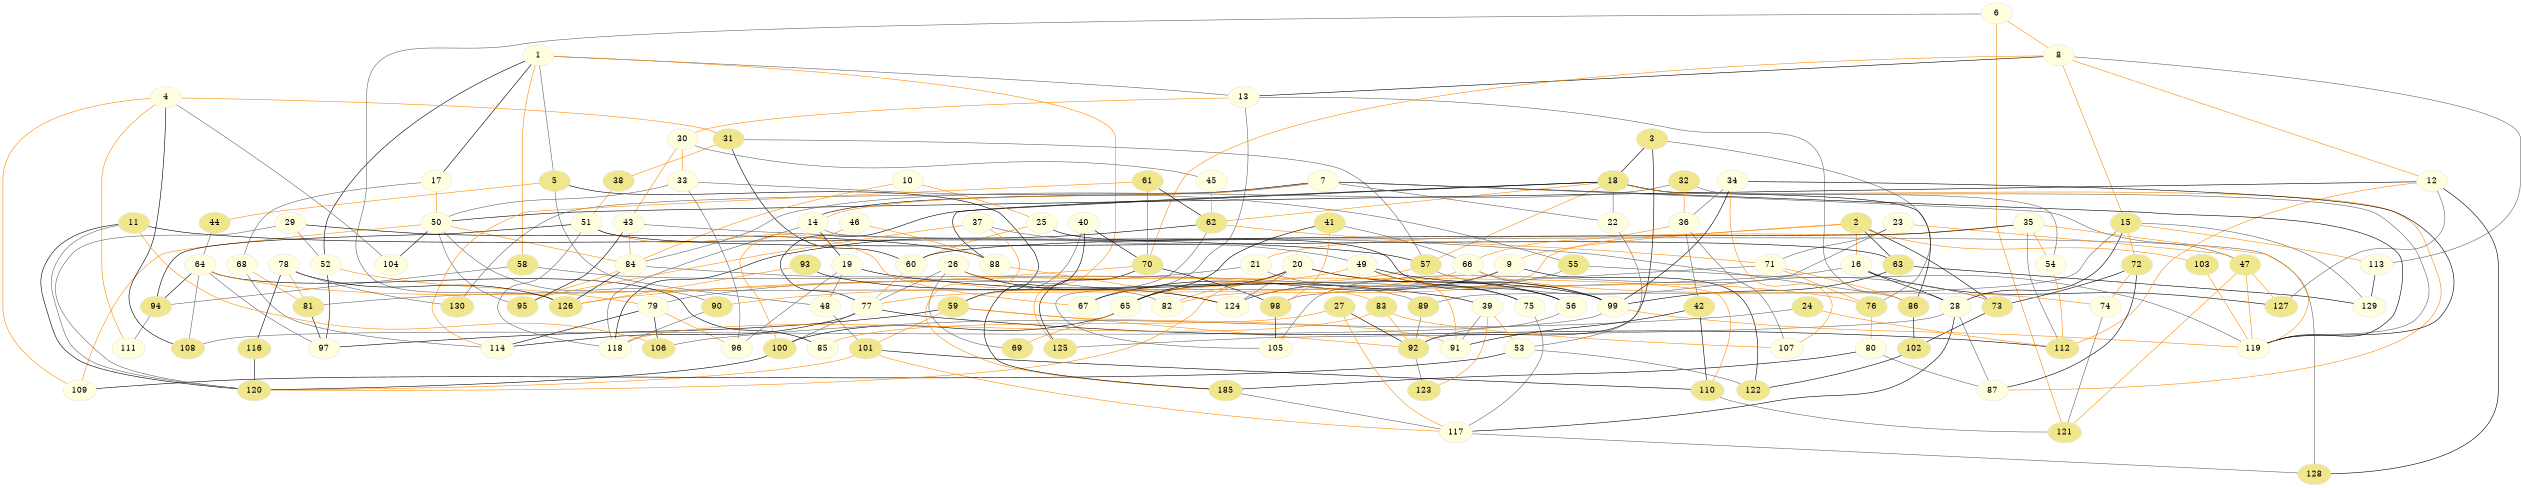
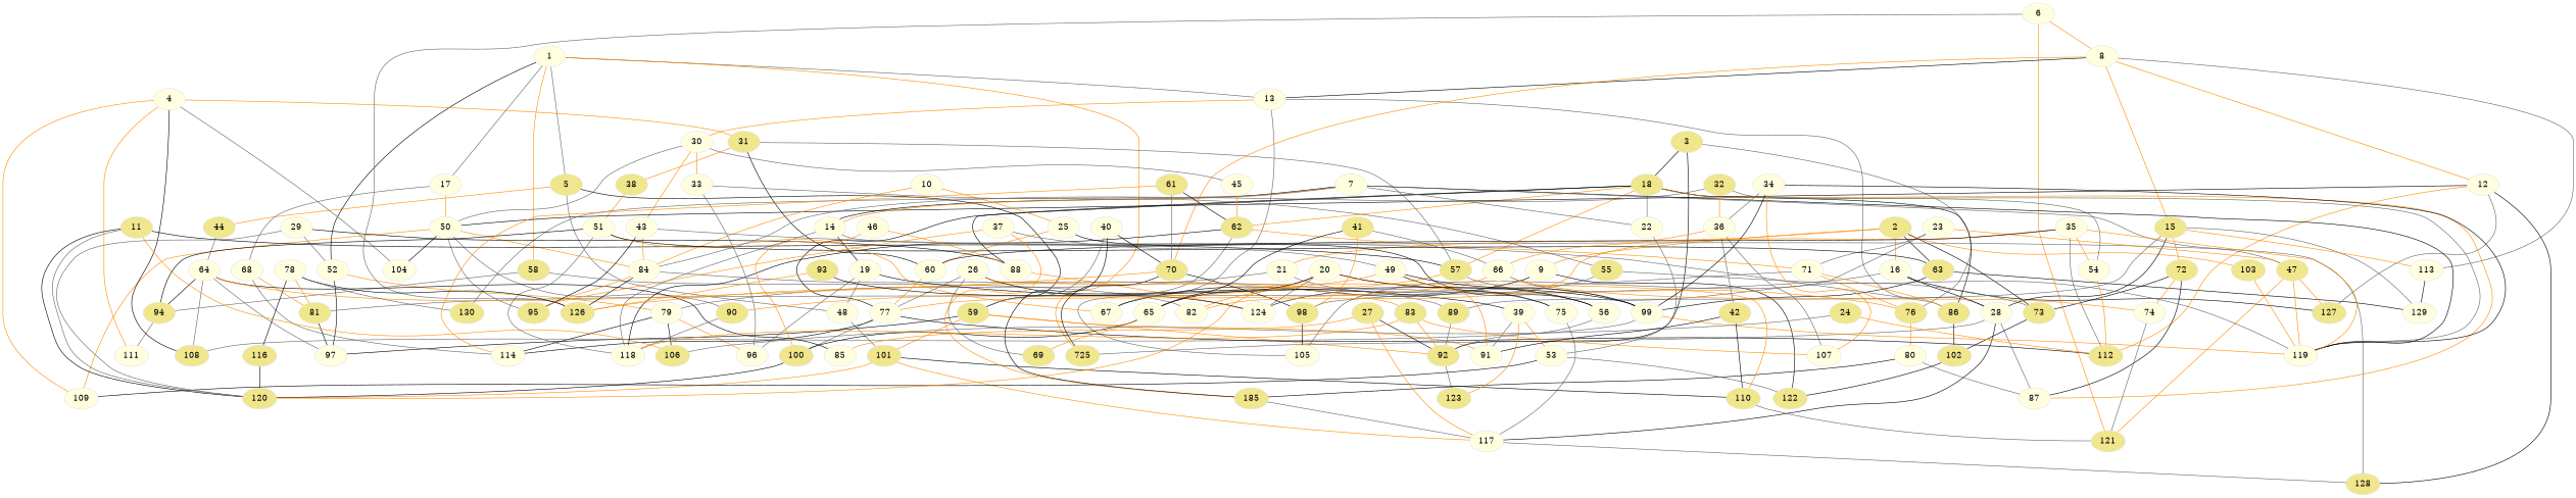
  graph {
    node [color=gray90 fillcolor=lightyellow style=filled]
    edge [color=darkorange]
    5 [fillcolor=khaki]
    1
    13
    17
    52
    58 [fillcolor=khaki]
-   125 [fillcolor=khaki]
+   125 [fillcolor=khaki label=725]
    44 [fillcolor=khaki]
    48
    59 [fillcolor=khaki]
    67
    28
    30
    50
    68
    79
    97
    82
    94 [fillcolor=khaki]
    2 [fillcolor=khaki]
    9
    16
    21
    63 [fillcolor=khaki]
    73 [fillcolor=khaki]
    103 [fillcolor=khaki]
    122 [fillcolor=khaki]
    124
    127 [fillcolor=khaki]
    81 [fillcolor=khaki]
    75
    129
    99
    102 [fillcolor=khaki]
    119
    3 [fillcolor=khaki]
    18 [fillcolor=khaki]
    76 [fillcolor=khaki]
    92 [fillcolor=khaki]
    22
    57 [fillcolor=khaki]
    62 [fillcolor=khaki]
    77
    86 [fillcolor=khaki]
    87
    88
    80
    123 [fillcolor=khaki]
    31 [fillcolor=khaki]
    4
    104
    108 [fillcolor=khaki]
    109
    111
    60
    38 [fillcolor=khaki]
    64
    101 [fillcolor=khaki]
    91
    6
    8
    121 [fillcolor=khaki]
    126 [fillcolor=khaki]
    12
    15 [fillcolor=khaki]
    70 [fillcolor=khaki]
    113
    7
    14
    47 [fillcolor=khaki]
    130 [fillcolor=khaki]
    128 [fillcolor=khaki]
    19
    118
    53
    112 [fillcolor=khaki]
    72 [fillcolor=khaki]
    89 [fillcolor=khaki]
    98 [fillcolor=khaki]
    10
    25
    84
    56
    95 [fillcolor=khaki]
    11 [fillcolor=khaki]
    106 [fillcolor=khaki]
    120 [fillcolor=khaki]
    65
    90 [fillcolor=khaki]
    117
    33
    43
    45
    39
    96
    74
    114
    71
    105
    100 [fillcolor=khaki]
    20
    69 [fillcolor=khaki]
    23
    24 [fillcolor=khaki]
    26
    110 [fillcolor=khaki]
    27 [fillcolor=khaki]
    85
    29
    55 [fillcolor=khaki]
    51
    32 [fillcolor=khaki]
    36
    54
    107
    42 [fillcolor=khaki]
    66
    34
    35
    37
    49
    n122 [fillcolor=khaki label=185]
    40
    41 [fillcolor=khaki]
    83 [fillcolor=khaki]
    46
    61 [fillcolor=khaki]
    78
    116 [fillcolor=khaki]
    93 [fillcolor=khaki]
    5 -- 44
    5 -- 48 [color=gray40]
    5 -- 59 [color=black]
    1 -- 5 [color=gray40]
    1 -- 13 [color=gray40]
-   1 -- 17 [color=black]
+   1 -- 17 [color=gray40]
    1 -- 52 [color=black]
    1 -- 58
    1 -- 125
    13 -- 67 [color=gray40]
    13 -- 28 [color=gray40]
    13 -- 30
    17 -- 50
    17 -- 68 [color=gray40]
    52 -- 79
    52 -- 97 [color=black]
    58 -- 82 [color=gray40]
    58 -- 94 [color=gray40]
    44 -- 64 [color=gray40]
    48 -- 101 [color=gray40]
    59 -- 97 [color=black]
    59 -- 92
    59 -- 101
    59 -- 91
    28 -- 125 [color=gray40]
    28 -- 87 [color=gray40]
    28 -- 117 [color=black]
    30 -- 33
    30 -- 43
    30 -- 45 [color=gray40]
    50 -- 104 [color=black]
    50 -- 109
    50 -- 84
    50 -- 95 [color=gray40]
    50 -- 90 [color=gray40]
    68 -- 81
    68 -- 114 [color=gray40]
    79 -- 106 [color=black]
    79 -- 96
    79 -- 114 [color=black]
    94 -- 111 [color=gray40]
    2 -- 9
    2 -- 16
    2 -- 21
    2 -- 63 [color=black]
    2 -- 73 [color=black]
    2 -- 103
    9 -- 67 [color=black]
    9 -- 122 [color=black]
    9 -- 124 [color=gray40]
    16 -- 28 [color=black]
    16 -- 127 [color=black]
    16 -- 81 [color=gray40]
    21 -- 79 [color=gray40]
    21 -- 75 [color=gray40]
    63 -- 129 [color=black]
    63 -- 99 [color=black]
    73 -- 102 [color=black]
    103 -- 119
    81 -- 97 [color=black]
    75 -- 117 [color=gray40]
    99 -- 119
    99 -- 108 [color=gray40]
    102 -- 122 [color=black]
    3 -- 18 [color=black]
    3 -- 76 [color=gray40]
    3 -- 92 [color=black]
    18 -- 119 [color=gray40]
    18 -- 22 [color=gray40]
    18 -- 57
    18 -- 62
    18 -- 77 [color=black]
    18 -- 86 [color=black]
    18 -- 87
    18 -- 88 [color=black]
    76 -- 80
    92 -- 123 [color=gray40]
    22 -- 53 [color=gray40]
    57 -- 73 [color=gray40]
    57 -- 65
    62 -- 118 [color=black]
    62 -- 71
    62 -- 105 [color=gray40]
    77 -- 112 [color=black]
    77 -- 114 [color=black]
    77 -- 100 [color=gray40]
    86 -- 102 [color=black]
    88 -- 124
    80 -- 87 [color=gray40]
    80 -- n122 [color=black]
    31 -- 57 [color=gray40]
    31 -- 60 [color=black]
    31 -- 38
    4 -- 31
    4 -- 104 [color=gray40]
    4 -- 108 [color=black]
    4 -- 109
    4 -- 111
    60 -- 77
    38 -- 51
    64 -- 97 [color=gray40]
    64 -- 94 [color=black]
    64 -- 108 [color=gray40]
    64 -- 85 [color=black]
    64 -- 83
    101 -- 120
    101 -- 117
    101 -- 110 [color=black]
    6 -- 8
    6 -- 121
    6 -- 126 [color=gray40]
    8 -- 13 [color=black]
    8 -- 12
    8 -- 15
    8 -- 70
    8 -- 113 [color=gray40]
    12 -- 50 [color=black]
    12 -- 127 [color=gray40]
    12 -- 128 [color=black]
    12 -- 112
    15 -- 28 [color=black]
    15 -- 129 [color=gray40]
    15 -- 113
    15 -- 72
    15 -- 89 [color=gray40]
    70 -- 125 [color=black]
    70 -- 126
    70 -- 98 [color=black]
    113 -- 129 [color=black]
    7 -- 119 [color=black]
    7 -- 22 [color=gray40]
    7 -- 14 [color=black]
    7 -- 14
    7 -- 47 [color=gray40]
    7 -- 130 [color=gray40]
    14 -- 128 [color=gray40]
    14 -- 19 [color=black]
    14 -- 118 [color=gray40]
    47 -- 127
    47 -- 119
    47 -- 121
    19 -- 48 [color=gray40]
    19 -- 39 [color=black]
    19 -- 96 [color=gray40]
    53 -- 122 [color=gray40]
    53 -- 109 [color=black]
    72 -- 73 [color=black]
    72 -- 87 [color=black]
    72 -- 74
    89 -- 92 [color=gray40]
    98 -- 105 [color=black]
    10 -- 25
    10 -- 84
    25 -- 60
    25 -- 56 [color=black]
    84 -- 126 [color=black]
    84 -- 89 [color=gray40]
    84 -- 95
    56 -- 92 [color=gray40]
    11 -- 57 [color=black]
    11 -- 106
    11 -- 120 [color=black]
    11 -- 120 [color=gray40]
    65 -- 100 [color=black]
    65 -- 69
    90 -- 118 [color=gray40]
    117 -- 128 [color=gray40]
-   33 -- 50 [color=gray40]
+   30 -- 50 [color=gray40]
    33 -- 96 [color=gray40]
    33 -- 55 [color=gray40]
    43 -- 86 [color=gray40]
    43 -- 84
    43 -- 95 [color=black]
    45 -- 62
    39 -- 123
    39 -- 91 [color=gray40]
    39 -- 53
    74 -- 121 [color=gray40]
    71 -- 76
    71 -- 86
    71 -- 98 [color=gray40]
    100 -- 120 [color=black]
    20 -- 82
    20 -- 124 [color=gray40]
    20 -- 76
    20 -- 56 [color=black]
    20 -- 120
    20 -- 65 [color=black]
    23 -- 47
    23 -- 71 [color=gray40]
    23 -- 105 [color=gray40]
    24 -- 112
    24 -- 106 [color=gray40]
    26 -- 124 [color=black]
    26 -- 77 [color=gray40]
    26 -- 69 [color=gray40]
    26 -- 110
    110 -- 121 [color=gray40]
    27 -- 92 [color=black]
    27 -- 117
    27 -- 85
    29 -- 52 [color=gray40]
    29 -- 88 [color=black]
    29 -- 120 [color=gray40]
    55 -- 124 [color=gray40]
    55 -- 119 [color=gray40]
    51 -- 67
    51 -- 94 [color=black]
    51 -- 63 [color=black]
    51 -- 118 [color=gray40]
    32 -- 84 [color=gray40]
    32 -- 36
    32 -- 54 [color=gray40]
    36 -- 107 [color=gray40]
    36 -- 42 [color=gray40]
    36 -- 66
    54 -- 112
    42 -- 91 [color=black]
    42 -- 110 [color=black]
    66 -- 99 [color=gray40]
    66 -- 77
    66 -- 74
    34 -- 99 [color=black]
    34 -- 119 [color=black]
    34 -- 36 [color=gray40]
    34 -- 107
    35 -- 82
    35 -- 119
    35 -- 60 [color=black]
    35 -- 112 [color=gray40]
    35 -- 54
    37 -- 95
    37 -- 49 [color=gray40]
    37 -- n122
    49 -- 75 [color=black]
    49 -- 99 [color=black]
    49 -- 91
    49 -- 90
    n122 -- 117 [color=gray40]
    40 -- 59 [color=gray40]
    40 -- 70 [color=black]
    40 -- n122 [color=black]
    41 -- 98
    41 -- 65 [color=black]
    41 -- 66 [color=gray40]
    83 -- 92
    83 -- 118
    83 -- 107
    46 -- 88
    46 -- 100
    61 -- 62 [color=black]
    61 -- 70 [color=gray40]
    61 -- 114
    78 -- 81
    78 -- 126 [color=black]
    78 -- 130 [color=gray40]
    78 -- 116 [color=black]
    116 -- 120 [color=black]
    93 -- 99 [color=black]
    93 -- 126
  }
